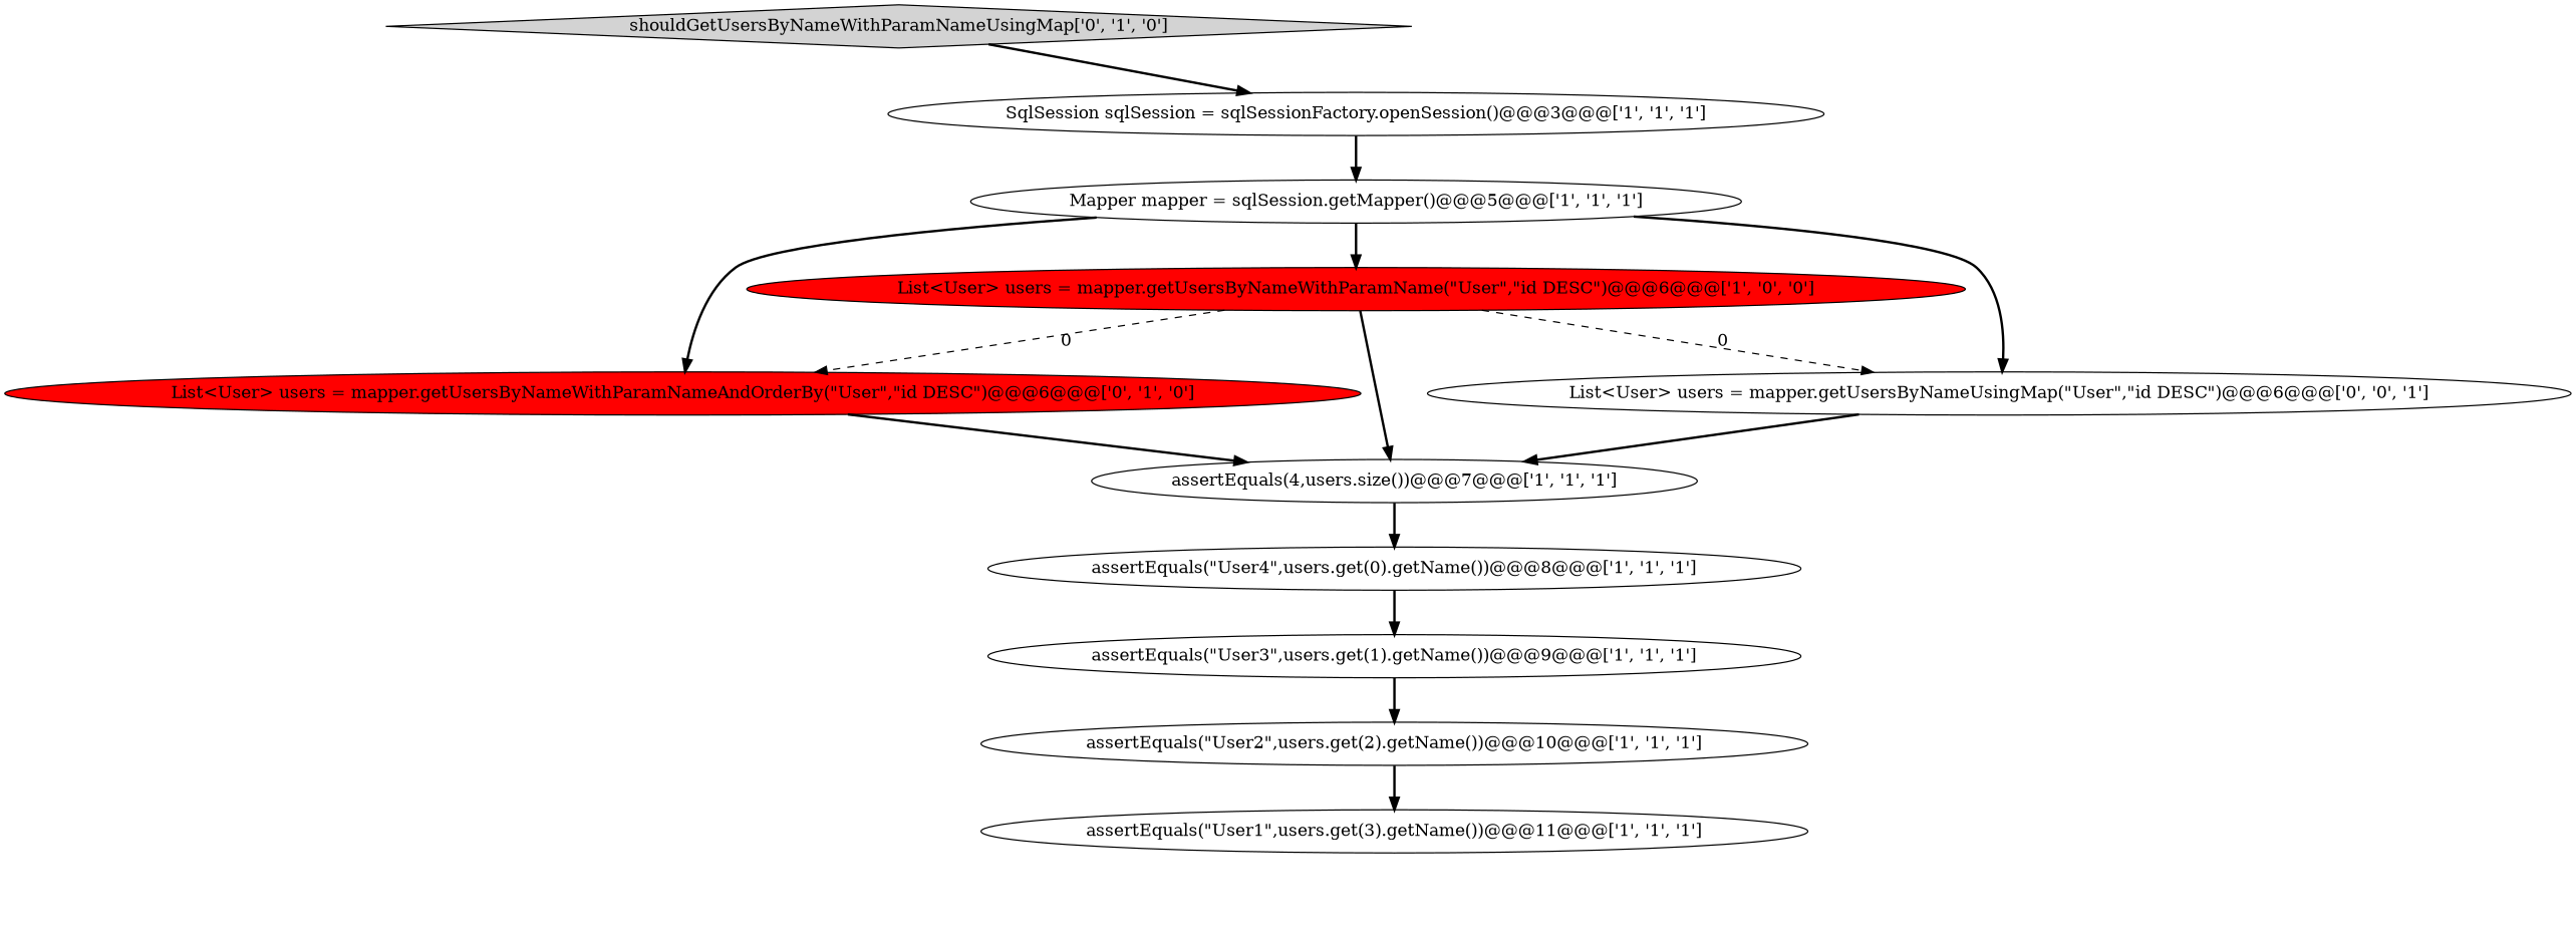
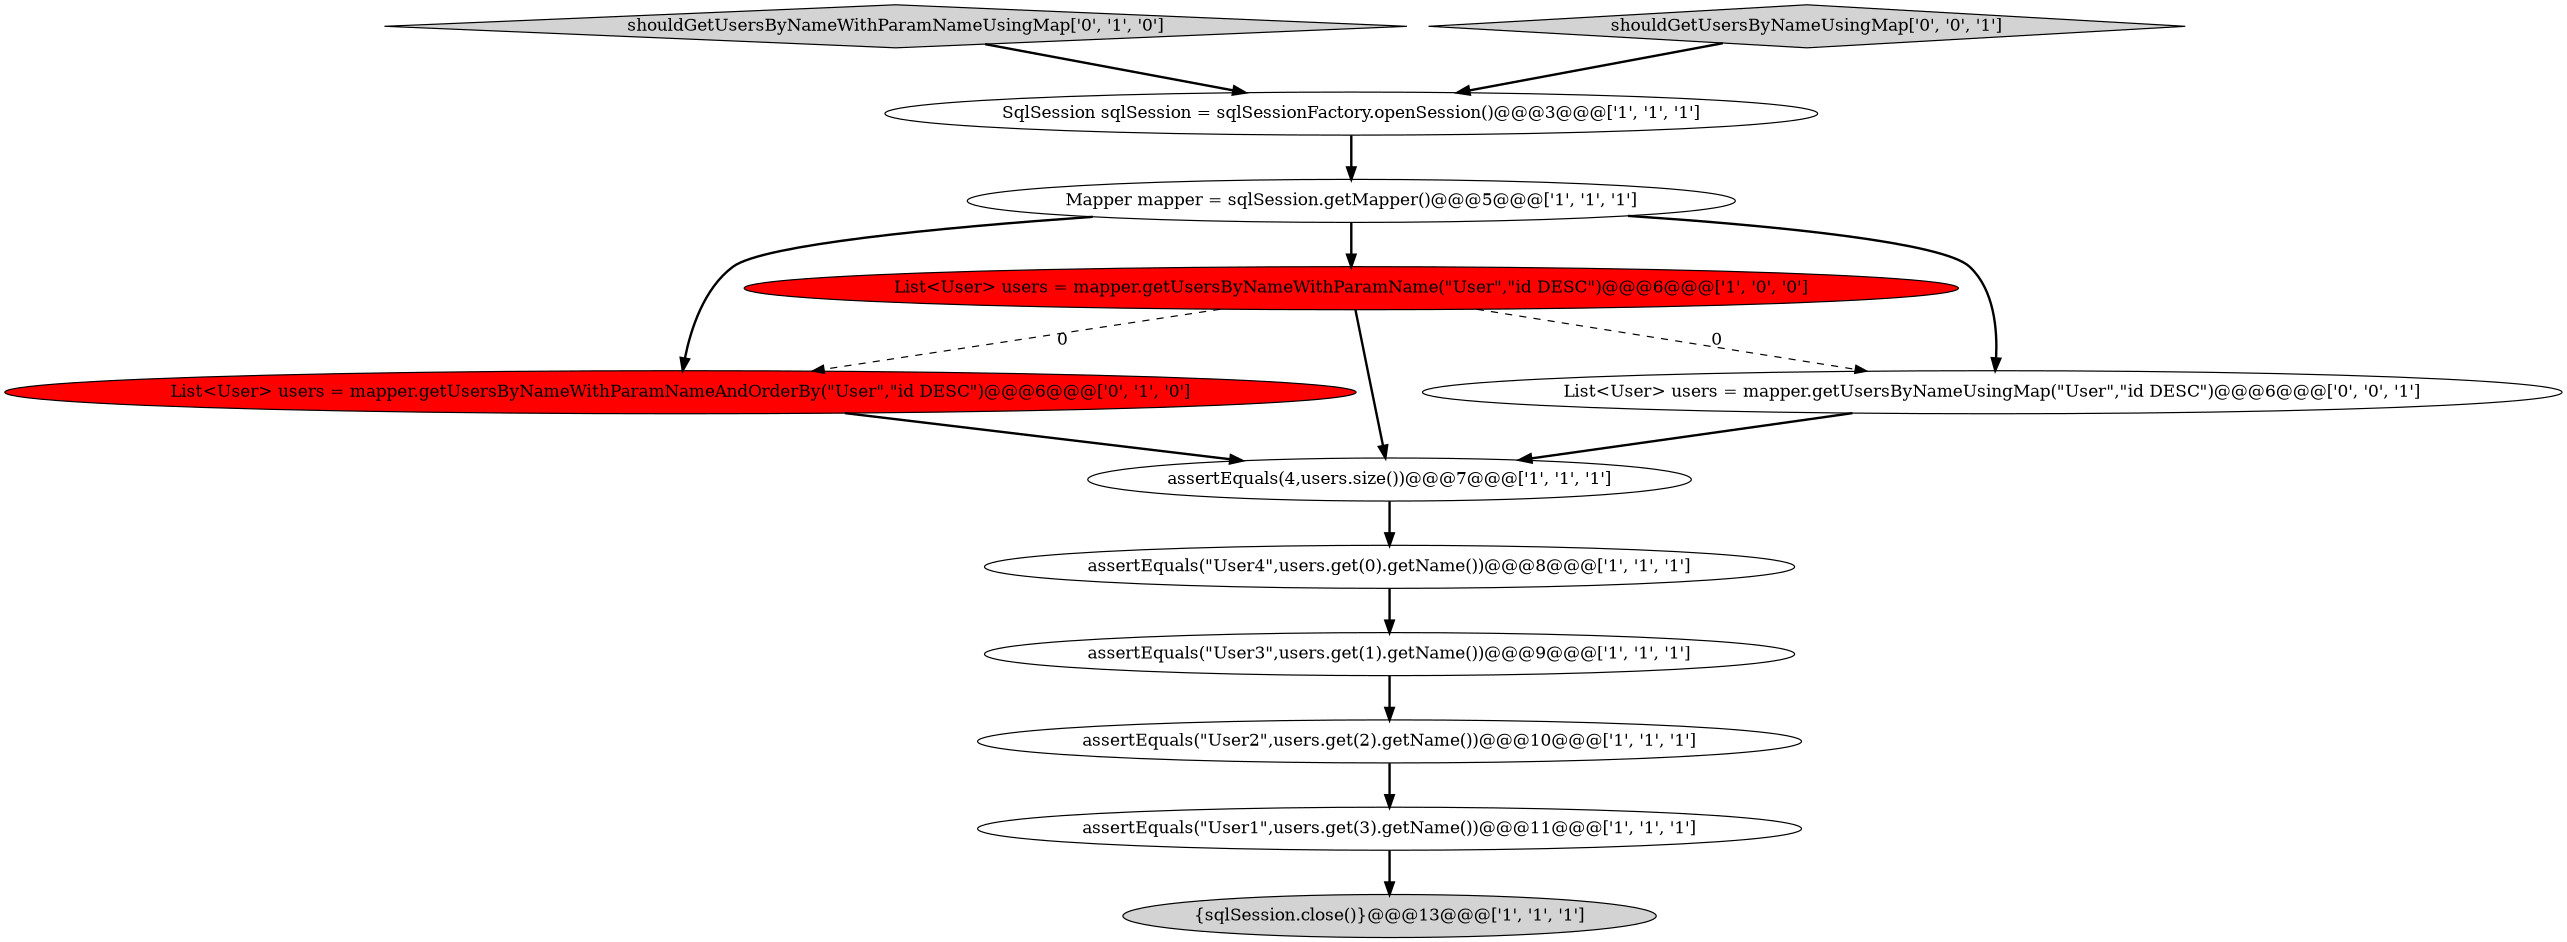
  digraph {
    node [fillcolor=white shape=ellipse style=filled]
    edge [style=bold]
    n1 [label="Mapper mapper = sqlSession.getMapper()@@@5@@@['1', '1', '1']"]
    n2 [fillcolor=red label="List<User> users = mapper.getUsersByNameWithParamName(\"User\",\"id DESC\")@@@6@@@['1', '0', '0']"]
    n3 [label="List<User> users = mapper.getUsersByNameUsingMap(\"User\",\"id DESC\")@@@6@@@['0', '0', '1']"]
    n4 [fillcolor=red label="List<User> users = mapper.getUsersByNameWithParamNameAndOrderBy(\"User\",\"id DESC\")@@@6@@@['0', '1', '0']"]
    n5 [label="assertEquals(4,users.size())@@@7@@@['1', '1', '1']"]
    n6 [fillcolor=lightgray label="shouldGetUsersByNameWithParamNameUsingMap['0', '1', '0']" shape=diamond]
    n7 [label="SqlSession sqlSession = sqlSessionFactory.openSession()@@@3@@@['1', '1', '1']"]
    n8 [label="assertEquals(\"User2\",users.get(2).getName())@@@10@@@['1', '1', '1']"]
    n9 [label="assertEquals(\"User1\",users.get(3).getName())@@@11@@@['1', '1', '1']"]
+   n10 [fillcolor=lightgray label="{sqlSession.close()}@@@13@@@['1', '1', '1']"]
    n11 [label="assertEquals(\"User4\",users.get(0).getName())@@@8@@@['1', '1', '1']"]
    n12 [label="assertEquals(\"User3\",users.get(1).getName())@@@9@@@['1', '1', '1']"]
+   n13 [fillcolor=lightgray label="shouldGetUsersByNameUsingMap['0', '0', '1']" shape=diamond]
    n1 -> n2
    n1 -> n3
    n1 -> n4
    n2 -> n3 [label=0 style=dashed]
    n2 -> n4 [label=0 style=dashed]
    n2 -> n5
    n3 -> n5
    n4 -> n5
    n5 -> n11
    n6 -> n7
    n7 -> n1
    n8 -> n9
+   n9 -> n10
    n11 -> n12
    n12 -> n8
+   n13 -> n7
  }
